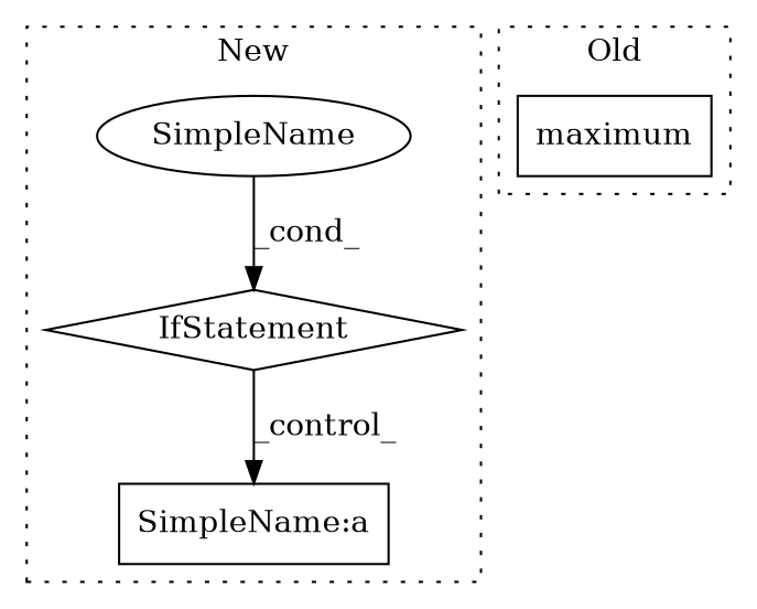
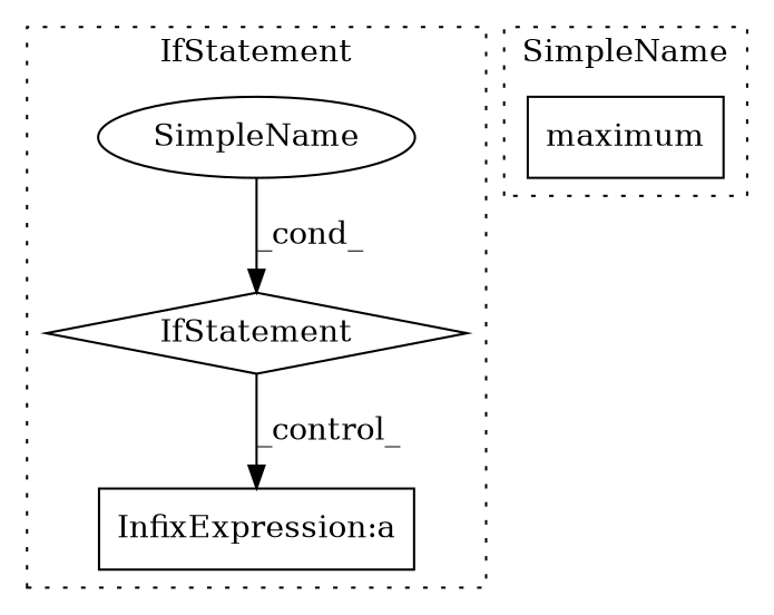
  digraph {
    node [shape=box]
    n1 [a=25 l="4,2" label=IfStatement s="3751,3790" shape=diamond]
-   n2 [a=27 l=3 label="SimpleName:a" s=4090]
+   n2 [a=27 l=3 label="InfixExpression:a" s=4090]
    n3 [a=42 label=SimpleName shape=ellipse]
    n4 [a=32 l="8,1" label=maximum s="3184,3207"]
    subgraph cluster_1 {
-     label=New
+     label=IfStatement
      style=dotted
      n1
      n2
      n3
    }
    subgraph cluster_2 {
-     label=Old
+     label=SimpleName
      style=dotted
      n4
    }
    n1 -> n2 [label=_control_]
    n3 -> n1 [label=_cond_]
  }
